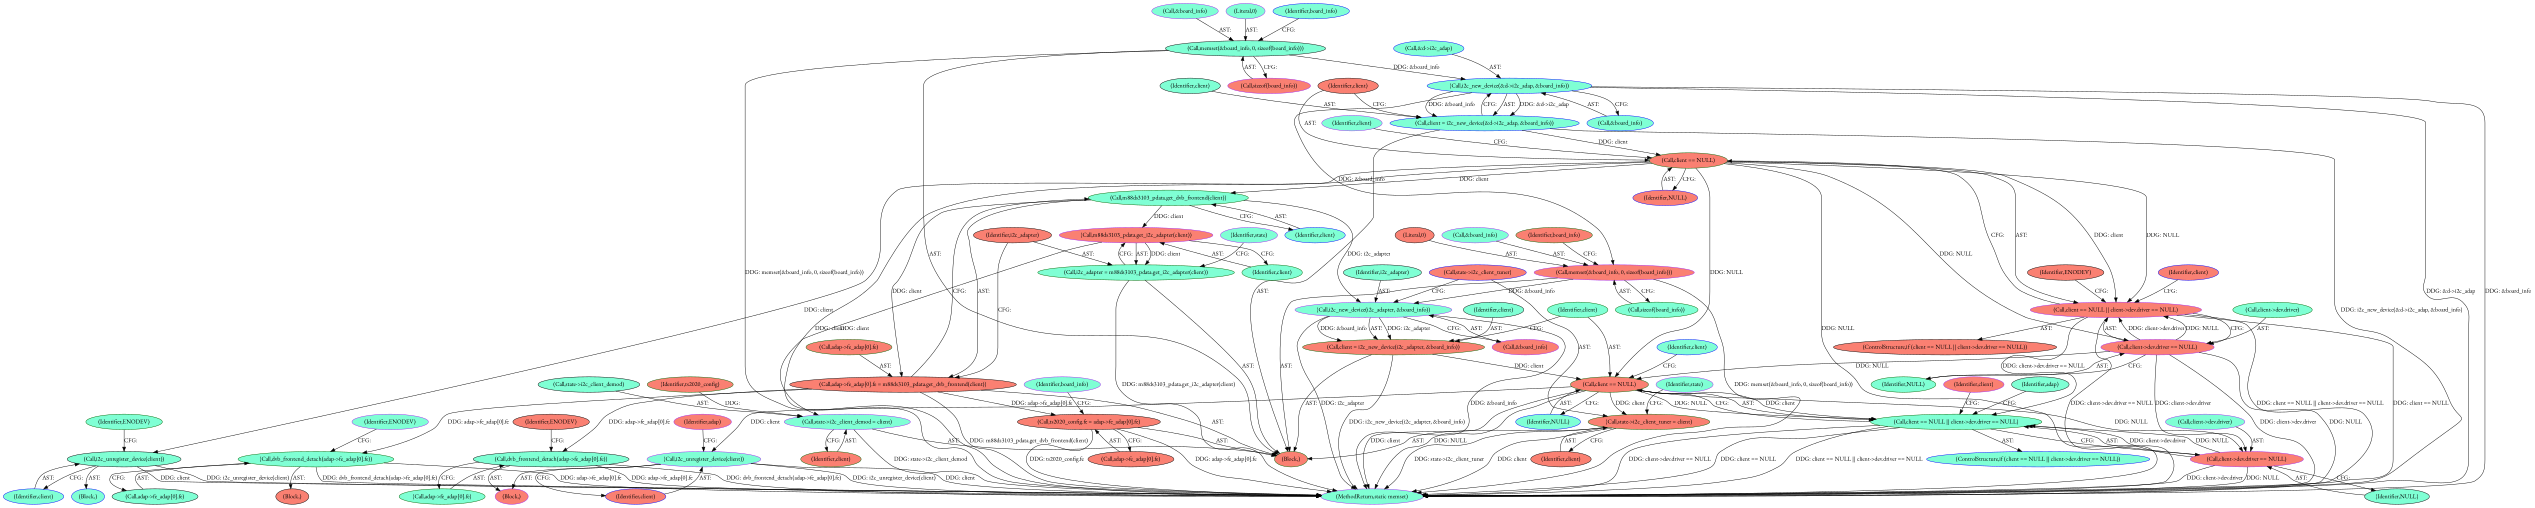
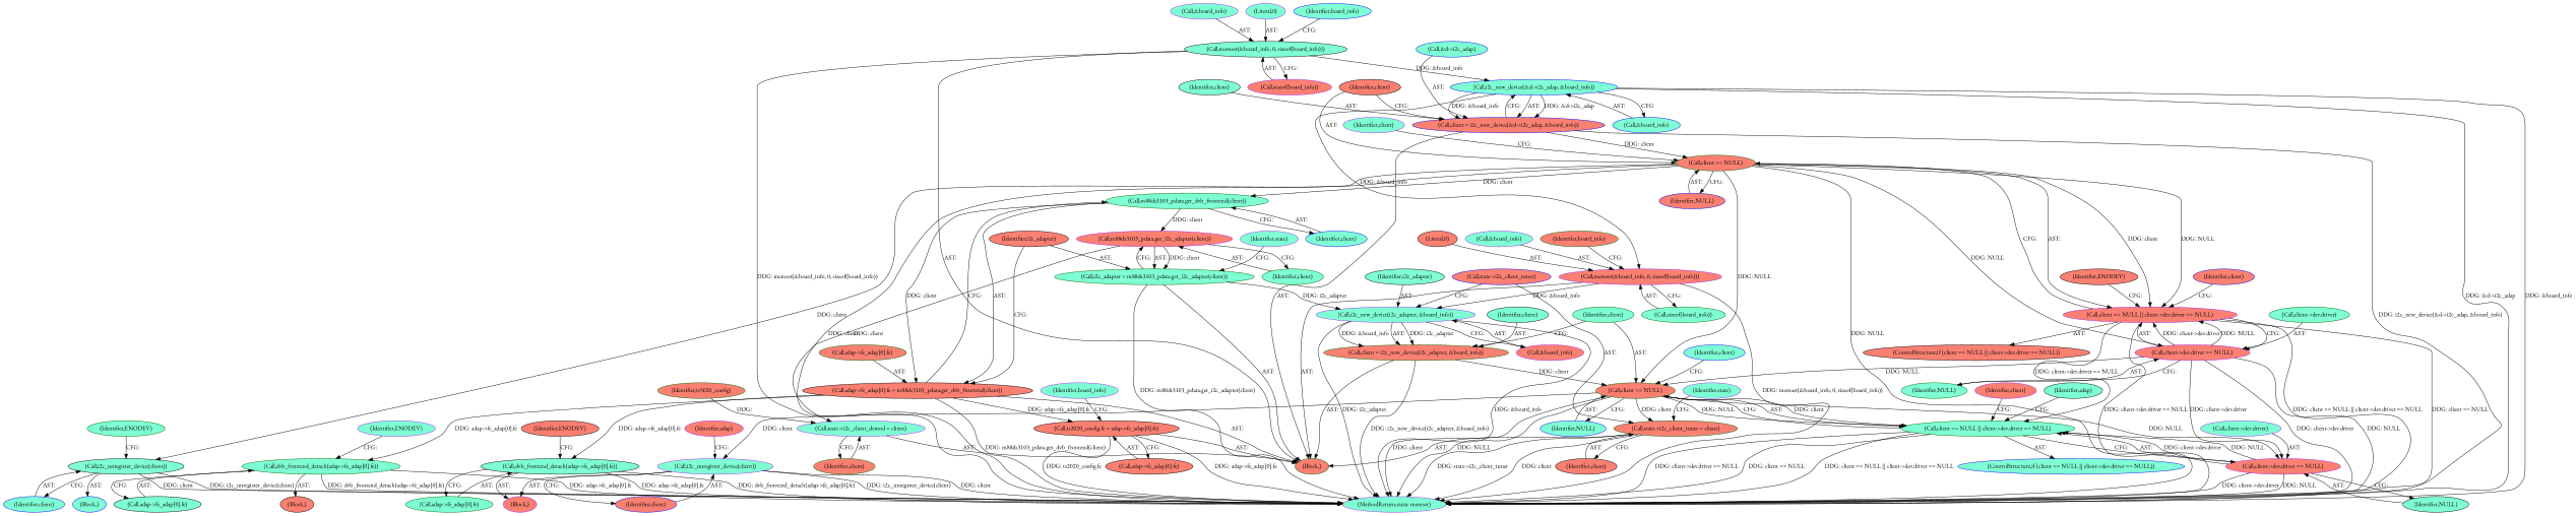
  digraph {
    fontname="EB Garamond"
    node [color=purple fillcolor=aquamarine fontname="EB Garamond" style=filled]
    edge [fontname="EB Garamond"]
    n1 [color=black label="(Call,memset(&board_info, 0, sizeof(board_info)))"]
    n2 [color=blue label="(Call,i2c_new_device(&d->i2c_adap, &board_info))"]
    n3 [fillcolor=salmon label="(Call,sizeof(board_info))"]
    n4 [label="(MethodReturn,static memset)"]
    n5 [color=darkgreen fillcolor=salmon label="(Block,)"]
-   n6 [color=blue label="(Call,client = i2c_new_device(&d->i2c_adap, &board_info))"]
+   n6 [color=blue fillcolor=salmon label="(Call,client = i2c_new_device(&d->i2c_adap, &board_info))"]
    n7 [fillcolor=salmon label="(Call,memset(&board_info, 0, sizeof(board_info)))"]
    n8 [color=blue label="(Call,&board_info)"]
    n9 [color=darkgreen fillcolor=salmon label="(Call,client == NULL)"]
    n10 [label="(Call,i2c_new_device(i2c_adapter, &board_info))"]
    n11 [color=darkgreen label="(Call,sizeof(board_info))"]
    n12 [fillcolor=salmon label="(Call,client == NULL || client->dev.driver == NULL)"]
    n13 [fillcolor=salmon label="(Call,client->dev.driver == NULL)"]
    n14 [color=darkgreen fillcolor=salmon label="(Call,client == NULL)"]
    n15 [color=black label="(Call,i2c_unregister_device(client))"]
    n16 [color=darkgreen label="(Call,m88ds3103_pdata.get_dvb_frontend(client))"]
    n17 [color=blue fillcolor=salmon label="(Identifier,NULL)"]
    n18 [color=darkgreen label="(Call,client == NULL || client->dev.driver == NULL)"]
    n19 [color=black fillcolor=salmon label="(ControlStructure,if (client == NULL || client->dev.driver == NULL))"]
    n20 [fillcolor=salmon label="(Call,client->dev.driver == NULL)"]
    n21 [color=darkgreen label="(Identifier,NULL)"]
    n22 [label="(Call,i2c_unregister_device(client))"]
    n23 [color=darkgreen fillcolor=salmon label="(Call,state->i2c_client_tuner = client)"]
    n24 [color=blue label="(Identifier,NULL)"]
    n25 [color=blue label="(Block,)"]
    n26 [color=blue label="(Identifier,client)"]
    n27 [color=black fillcolor=salmon label="(Call,adap->fe_adap[0].fe = m88ds3103_pdata.get_dvb_frontend(client))"]
    n28 [fillcolor=salmon label="(Call,m88ds3103_pdata.get_i2c_adapter(client))"]
    n29 [color=blue label="(Identifier,client)"]
    n30 [color=blue label="(ControlStructure,if (client == NULL || client->dev.driver == NULL))"]
    n31 [color=black label="(Identifier,NULL)"]
    n32 [color=blue fillcolor=salmon label="(Identifier,client)"]
    n33 [fillcolor=salmon label="(Block,)"]
    n34 [color=black fillcolor=salmon label="(Identifier,client)"]
    n35 [color=black fillcolor=salmon label="(Call,ts2020_config.fe = adap->fe_adap[0].fe)"]
    n36 [color=darkgreen label="(Call,dvb_frontend_detach(adap->fe_adap[0].fe))"]
    n37 [color=black label="(Call,dvb_frontend_detach(adap->fe_adap[0].fe))"]
    n38 [color=darkgreen label="(Call,i2c_adapter = m88ds3103_pdata.get_i2c_adapter(client))"]
    n39 [label="(Call,state->i2c_client_demod = client)"]
    n40 [color=darkgreen label="(Identifier,client)"]
    n41 [color=black fillcolor=salmon label="(Call,adap->fe_adap[0].fe)"]
    n42 [color=black label="(Call,adap->fe_adap[0].fe)"]
    n43 [color=black fillcolor=salmon label="(Block,)"]
    n44 [color=darkgreen label="(Call,adap->fe_adap[0].fe)"]
    n45 [color=darkgreen fillcolor=salmon label="(Identifier,client)"]
    n46 [color=darkgreen fillcolor=salmon label="(Call,client = i2c_new_device(i2c_adapter, &board_info))"]
    n47 [fillcolor=salmon label="(Call,&board_info)"]
    n48 [label="(Identifier,board_info)"]
    n49 [label="(Call,&board_info)"]
-   n50 [color=black label="(Call,state->i2c_client_demod)"]
    n51 [label="(Identifier,state)"]
    n52 [label="(Identifier,state)"]
    n53 [color=black fillcolor=salmon label="(Identifier,i2c_adapter)"]
    n54 [color=blue label="(Identifier,client)"]
    n55 [fillcolor=salmon label="(Identifier,client)"]
    n56 [label="(Call,client->dev.driver)"]
    n57 [label="(Identifier,ENODEV)"]
    n58 [color=darkgreen label="(Identifier,client)"]
    n59 [color=blue label="(Call,&d->i2c_adap)"]
    n60 [label="(Identifier,client)"]
    n61 [color=blue fillcolor=salmon label="(Identifier,client)"]
    n62 [color=black label="(Identifier,client)"]
-   n63 [color=darkgreen fillcolor=salmon label="(Identifier,ts2020_config)"]
+   n63 [color=darkgreen fillcolor=salmon label="(Identifier,ts5020_config)"]
    n64 [label="(Call,&board_info)"]
    n65 [color=darkgreen fillcolor=salmon label="(Call,adap->fe_adap[0].fe)"]
    n66 [color=black label="(Identifier,adap)"]
    n67 [color=black fillcolor=salmon label="(Identifier,client)"]
    n68 [fillcolor=salmon label="(Identifier,adap)"]
    n69 [color=darkgreen fillcolor=salmon label="(Identifier,board_info)"]
    n70 [label="(Literal,0)"]
    n71 [color=black fillcolor=salmon label="(Identifier,ENODEV)"]
    n72 [color=black fillcolor=salmon label="(Literal,0)"]
    n73 [color=black label="(Identifier,client)"]
    n74 [color=darkgreen label="(Call,client->dev.driver)"]
    n75 [color=blue fillcolor=salmon label="(Call,state->i2c_client_tuner)"]
    n76 [color=darkgreen label="(Identifier,ENODEV)"]
    n77 [color=blue label="(Identifier,board_info)"]
    n78 [color=black label="(Identifier,i2c_adapter)"]
    n79 [color=black fillcolor=salmon label="(Identifier,ENODEV)"]
    n1 -> n2 [label="DDG: &board_info"]
    n1 -> n3 [label="CFG: "]
    n1 -> n4 [label="DDG: memset(&board_info, 0, sizeof(board_info))"]
    n1 -> n5 [label="AST: "]
    n2 -> n4 [label="DDG: &board_info"]
    n2 -> n4 [label="DDG: &d->i2c_adap"]
    n2 -> n6 [label="AST: "]
    n2 -> n6 [label="DDG: &d->i2c_adap"]
    n2 -> n6 [label="DDG: &board_info"]
    n2 -> n7 [label="DDG: &board_info"]
    n2 -> n8 [label="CFG: "]
    n3 -> n1 [label="AST: "]
    n6 -> n2 [label="CFG: "]
    n6 -> n4 [label="DDG: i2c_new_device(&d->i2c_adap, &board_info)"]
    n6 -> n5 [label="AST: "]
    n6 -> n9 [label="DDG: client"]
    n7 -> n4 [label="DDG: memset(&board_info, 0, sizeof(board_info))"]
    n7 -> n5 [label="AST: "]
    n7 -> n10 [label="DDG: &board_info"]
    n7 -> n11 [label="CFG: "]
    n8 -> n2 [label="AST: "]
    n9 -> n4 [label="DDG: NULL"]
    n9 -> n4 [label="DDG: client"]
    n9 -> n12 [label="AST: "]
    n9 -> n12 [label="DDG: client"]
    n9 -> n12 [label="DDG: NULL"]
    n9 -> n13 [label="DDG: NULL"]
    n9 -> n14 [label="DDG: NULL"]
    n9 -> n15 [label="DDG: client"]
    n9 -> n16 [label="DDG: client"]
    n9 -> n17 [label="CFG: "]
    n10 -> n4 [label="DDG: &board_info"]
    n10 -> n4 [label="DDG: i2c_adapter"]
    n10 -> n46 [label="AST: "]
    n10 -> n46 [label="DDG: i2c_adapter"]
    n10 -> n46 [label="DDG: &board_info"]
    n10 -> n47 [label="CFG: "]
    n11 -> n7 [label="AST: "]
    n12 -> n4 [label="DDG: client == NULL || client->dev.driver == NULL"]
    n12 -> n4 [label="DDG: client == NULL"]
    n12 -> n4 [label="DDG: client->dev.driver == NULL"]
    n12 -> n9 [label="CFG: "]
    n12 -> n13 [label="CFG: "]
    n12 -> n18 [label="DDG: client->dev.driver == NULL"]
    n12 -> n19 [label="AST: "]
    n13 -> n4 [label="DDG: NULL"]
    n13 -> n4 [label="DDG: client->dev.driver"]
    n13 -> n12 [label="AST: "]
    n13 -> n12 [label="DDG: client->dev.driver"]
    n13 -> n12 [label="DDG: NULL"]
    n13 -> n14 [label="DDG: NULL"]
    n13 -> n20 [label="DDG: client->dev.driver"]
    n13 -> n21 [label="CFG: "]
    n14 -> n4 [label="DDG: client"]
    n14 -> n4 [label="DDG: NULL"]
    n14 -> n18 [label="AST: "]
    n14 -> n18 [label="DDG: client"]
    n14 -> n18 [label="DDG: NULL"]
    n14 -> n20 [label="DDG: NULL"]
    n14 -> n22 [label="DDG: client"]
    n14 -> n23 [label="DDG: client"]
    n14 -> n24 [label="CFG: "]
    n15 -> n4 [label="DDG: client"]
    n15 -> n4 [label="DDG: i2c_unregister_device(client)"]
    n15 -> n25 [label="AST: "]
    n15 -> n26 [label="CFG: "]
    n16 -> n27 [label="AST: "]
    n16 -> n27 [label="DDG: client"]
    n16 -> n28 [label="DDG: client"]
    n16 -> n29 [label="CFG: "]
    n17 -> n9 [label="AST: "]
    n18 -> n4 [label="DDG: client == NULL || client->dev.driver == NULL"]
    n18 -> n4 [label="DDG: client->dev.driver == NULL"]
    n18 -> n4 [label="DDG: client == NULL"]
    n18 -> n14 [label="CFG: "]
    n18 -> n20 [label="CFG: "]
    n18 -> n30 [label="AST: "]
    n20 -> n4 [label="DDG: client->dev.driver"]
    n20 -> n4 [label="DDG: NULL"]
    n20 -> n18 [label="AST: "]
    n20 -> n18 [label="DDG: client->dev.driver"]
    n20 -> n18 [label="DDG: NULL"]
    n20 -> n31 [label="CFG: "]
    n21 -> n13 [label="AST: "]
    n22 -> n4 [label="DDG: i2c_unregister_device(client)"]
    n22 -> n4 [label="DDG: client"]
    n22 -> n32 [label="CFG: "]
    n22 -> n33 [label="AST: "]
    n23 -> n4 [label="DDG: state->i2c_client_tuner"]
    n23 -> n4 [label="DDG: client"]
    n23 -> n5 [label="AST: "]
    n23 -> n34 [label="CFG: "]
    n24 -> n14 [label="AST: "]
    n26 -> n15 [label="AST: "]
    n27 -> n4 [label="DDG: m88ds3103_pdata.get_dvb_frontend(client)"]
    n27 -> n5 [label="AST: "]
    n27 -> n16 [label="CFG: "]
    n27 -> n35 [label="DDG: adap->fe_adap[0].fe"]
    n27 -> n36 [label="DDG: adap->fe_adap[0].fe"]
    n27 -> n37 [label="DDG: adap->fe_adap[0].fe"]
    n28 -> n38 [label="AST: "]
    n28 -> n38 [label="DDG: client"]
    n28 -> n39 [label="DDG: client"]
    n28 -> n40 [label="CFG: "]
    n29 -> n16 [label="AST: "]
    n31 -> n20 [label="AST: "]
    n32 -> n22 [label="AST: "]
    n34 -> n23 [label="AST: "]
    n35 -> n4 [label="DDG: adap->fe_adap[0].fe"]
    n35 -> n4 [label="DDG: ts2020_config.fe"]
    n35 -> n5 [label="AST: "]
    n35 -> n41 [label="CFG: "]
    n36 -> n4 [label="DDG: dvb_frontend_detach(adap->fe_adap[0].fe)"]
    n36 -> n4 [label="DDG: adap->fe_adap[0].fe"]
    n36 -> n42 [label="CFG: "]
    n36 -> n43 [label="AST: "]
    n37 -> n4 [label="DDG: adap->fe_adap[0].fe"]
    n37 -> n4 [label="DDG: dvb_frontend_detach(adap->fe_adap[0].fe)"]
    n37 -> n33 [label="AST: "]
    n37 -> n44 [label="CFG: "]
    n38 -> n4 [label="DDG: m88ds3103_pdata.get_i2c_adapter(client)"]
    n38 -> n5 [label="AST: "]
-   n16 -> n10 [label="DDG: i2c_adapter"]
+   n38 -> n10 [label="DDG: i2c_adapter"]
    n38 -> n28 [label="CFG: "]
-   n39 -> n4 [label="DDG: state->i2c_client_demod"]
    n39 -> n5 [label="AST: "]
    n39 -> n45 [label="CFG: "]
    n40 -> n28 [label="AST: "]
    n41 -> n35 [label="AST: "]
    n42 -> n36 [label="AST: "]
    n44 -> n37 [label="AST: "]
    n45 -> n39 [label="AST: "]
    n46 -> n4 [label="DDG: i2c_new_device(i2c_adapter, &board_info)"]
    n46 -> n5 [label="AST: "]
    n46 -> n14 [label="DDG: client"]
    n47 -> n10 [label="AST: "]
    n48 -> n35 [label="CFG: "]
    n49 -> n1 [label="AST: "]
-   n50 -> n39 [label="AST: "]
    n51 -> n23 [label="CFG: "]
    n52 -> n38 [label="CFG: "]
    n53 -> n27 [label="CFG: "]
    n53 -> n38 [label="AST: "]
    n54 -> n14 [label="CFG: "]
    n55 -> n18 [label="CFG: "]
    n56 -> n20 [label="AST: "]
    n57 -> n36 [label="CFG: "]
    n58 -> n14 [label="AST: "]
    n58 -> n46 [label="CFG: "]
-   n59 -> n2 [label="AST: "]
+   n59 -> n6 [label="AST: "]
    n60 -> n9 [label="CFG: "]
    n61 -> n12 [label="CFG: "]
    n62 -> n46 [label="AST: "]
    n63 -> n39 [label="DDG: "]
    n64 -> n7 [label="AST: "]
    n65 -> n27 [label="AST: "]
    n66 -> n18 [label="CFG: "]
    n67 -> n6 [label="CFG: "]
    n67 -> n9 [label="AST: "]
    n68 -> n22 [label="CFG: "]
    n69 -> n7 [label="CFG: "]
    n70 -> n1 [label="AST: "]
    n71 -> n37 [label="CFG: "]
    n72 -> n7 [label="AST: "]
    n73 -> n6 [label="AST: "]
    n74 -> n13 [label="AST: "]
    n75 -> n10 [label="CFG: "]
    n75 -> n23 [label="AST: "]
    n76 -> n15 [label="CFG: "]
    n77 -> n1 [label="CFG: "]
    n78 -> n10 [label="AST: "]
    n79 -> n12 [label="CFG: "]
  }
